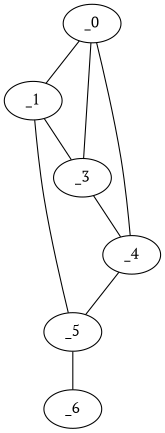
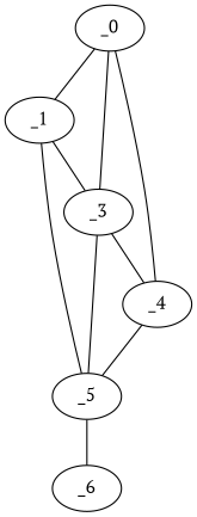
  graph {
    fontname="PT Serif"
    node [fontname="PT Serif" x=45]
    edge [fontname="PT Serif" valence=1]
    _0 [x=29 y=70]
    _1 [x=32 y=26]
    _3 [y=37]
    _4 [y=73]
    _5 [x=97 y=35]
    _6 [x=123 y=72]
    _0 -- _1
    _0 -- _3
    _0 -- _4
    _1 -- _3
    _1 -- _5
    _3 -- _4
+   _3 -- _5 [valence=2]
    _4 -- _5 [valence=2]
    _5 -- _6
  }
